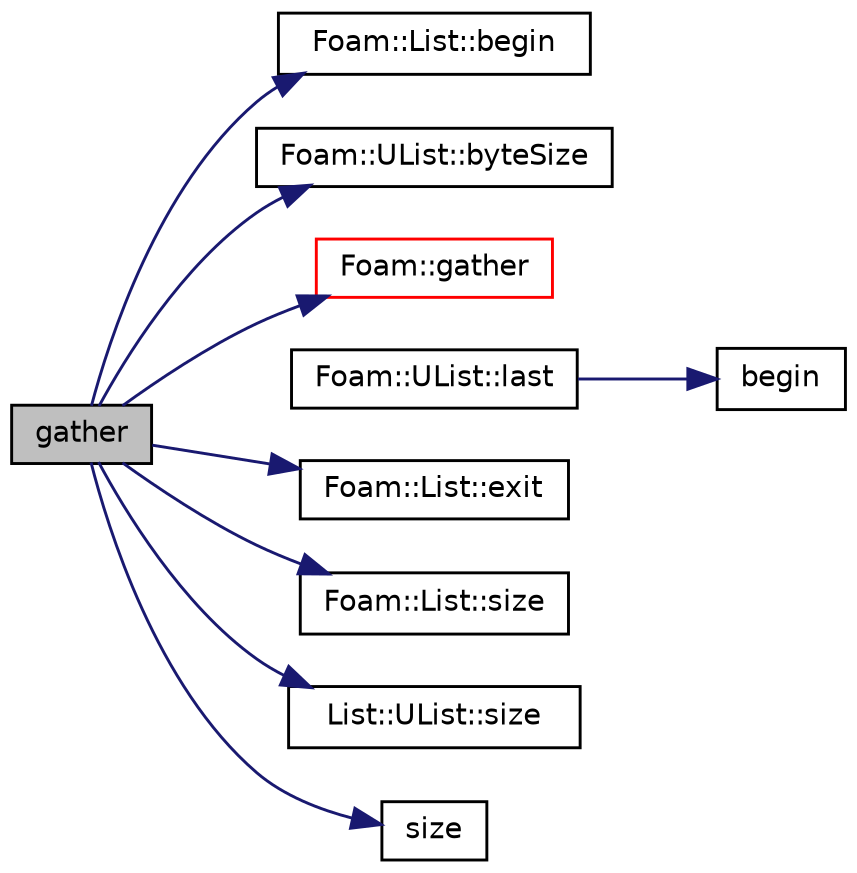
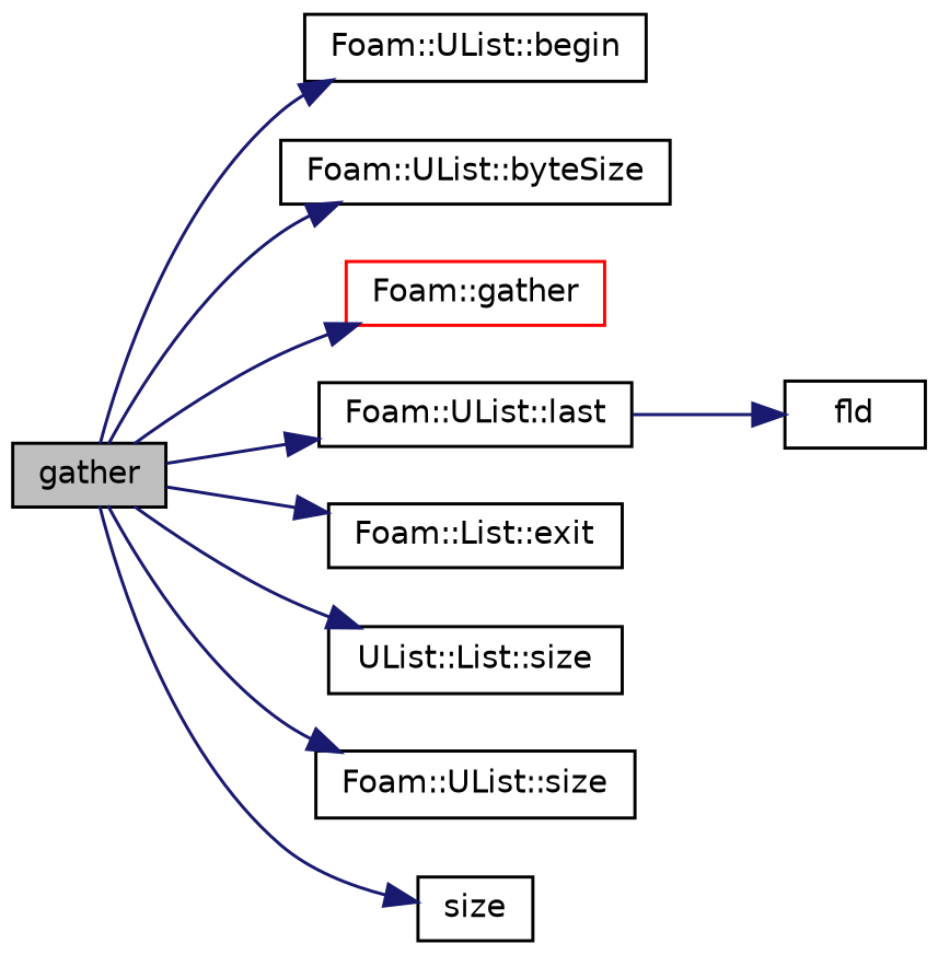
  digraph {
    rankdir=LR
    node [color=black fontname=Helvetica fontsize=10 shape=record]
    edge [color=midnightblue fontname=Helvetica fontsize=10 labelfontname=Helvetica labelfontsize=10 style=solid]
    n1 [fillcolor=grey75 fontcolor=black height=0.2 label=gather style=filled width=0.4]
-   n2 [height=0.2 label="Foam::List::begin" width=0.4]
+   n2 [height=0.2 label="Foam::UList::begin" width=0.4]
    n3 [height=0.2 label="Foam::UList::byteSize" width=0.4]
    n4 [color=red height=0.2 label="Foam::gather" width=0.4]
    n5 [height=0.2 label="Foam::UList::last" width=0.4]
    n6 [height=0.2 label="Foam::List::exit" width=0.4]
-   n7 [height=0.2 label="Foam::List::size" width=0.4]
-   n8 [height=0.2 label="List::UList::size" width=0.4]
+   n7 [height=0.2 label="UList::List::size" width=0.4]
+   n8 [height=0.2 label="Foam::UList::size" width=0.4]
    n9 [height=0.2 label=size width=0.4]
-   n10 [height=0.2 label=begin width=0.4]
+   n10 [height=0.2 label=fld width=0.4]
    n1 -> n2
    n1 -> n3
    n1 -> n4
+   n1 -> n5
    n1 -> n6
    n1 -> n7
    n1 -> n8
    n1 -> n9
    n5 -> n10
  }
